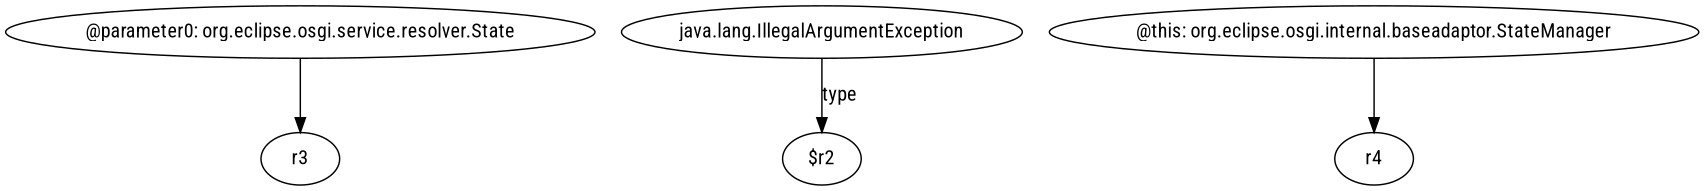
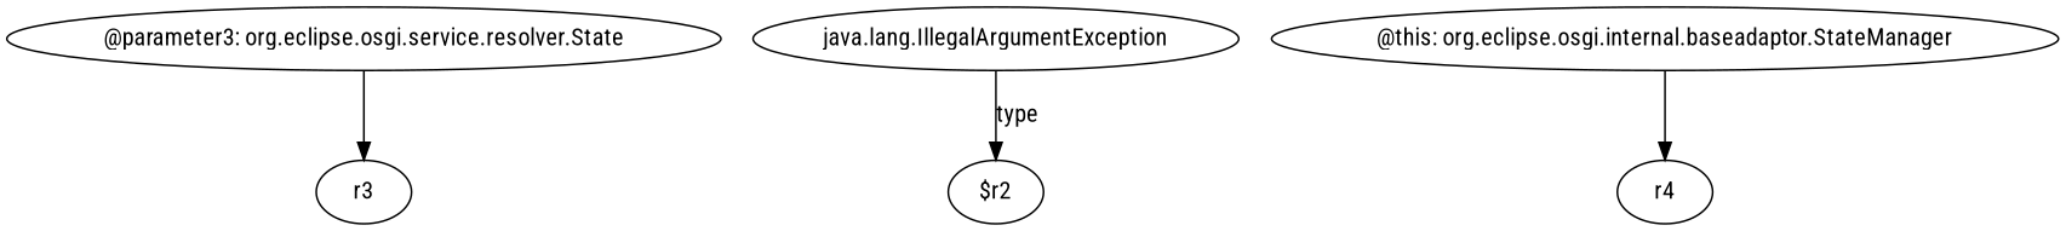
  digraph {
    fontname="Roboto Condensed"
    node [fontname="Roboto Condensed"]
    edge [fontname="Roboto Condensed"]
-   n1 [label="@parameter0: org.eclipse.osgi.service.resolver.State"]
+   n1 [label="@parameter3: org.eclipse.osgi.service.resolver.State"]
    n2 [label=r3]
    n3 [label="java.lang.IllegalArgumentException"]
    n4 [label="$r2"]
    n5 [label="@this: org.eclipse.osgi.internal.baseadaptor.StateManager"]
    n6 [label=r4]
    n1 -> n2
    n3 -> n4 [label=type]
    n5 -> n6
  }
